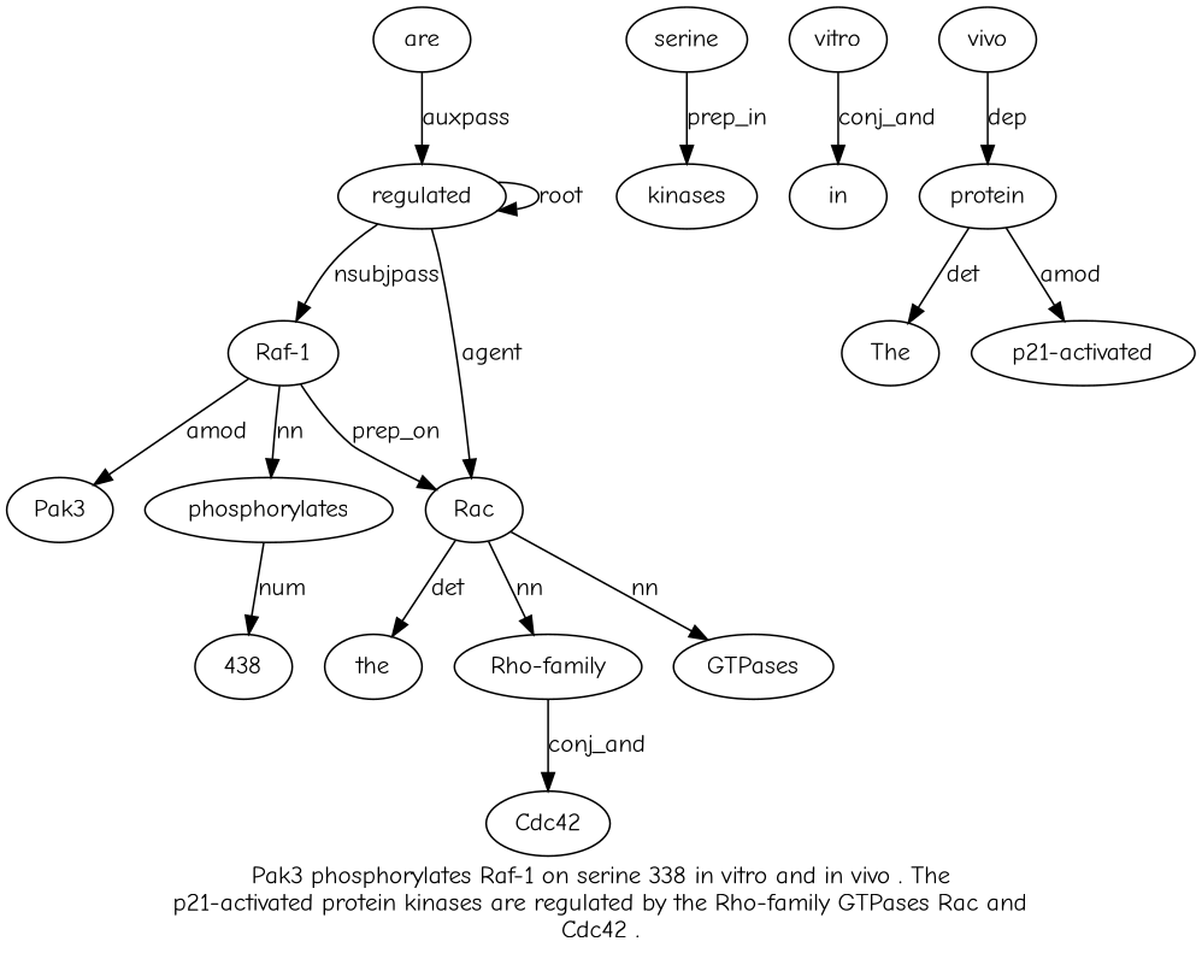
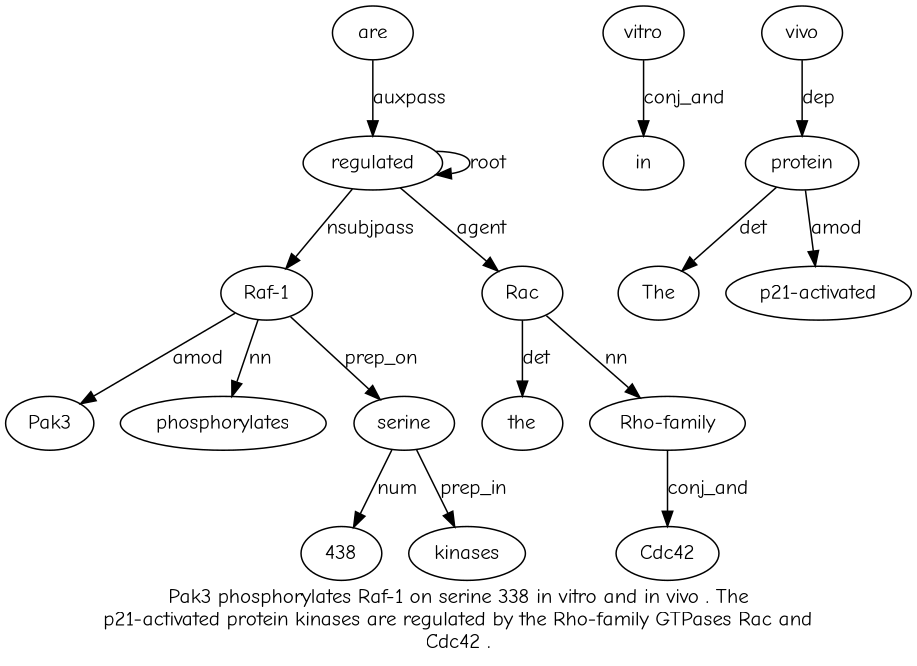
  digraph {
    fontname="Comic Neue"
    label="Pak3 phosphorylates Raf-1 on serine 338 in vitro and in vivo . The\np21-activated protein kinases are regulated by the Rho-family GTPases Rac and\nCdc42 ."
    node [fillcolor=white fontname="Comic Neue" style=filled]
    edge [fontname="Comic Neue"]
    n1 [label="Raf-1"]
    n2 [label=Pak3]
    n3 [label=phosphorylates]
    n4 [label=serine]
    n5 [label=438]
    n6 [label=kinases]
    n7 [label=regulated]
    n8 [label=Rac]
    n9 [label=are]
    n10 [label=the]
    n11 [label="Rho-family"]
-   n12 [label=GTPases]
    n13 [label=vitro]
    n14 [label=in]
    n15 [label=vivo]
    n16 [label=protein]
    n17 [label=The]
    n18 [label="p21-activated"]
    n19 [label=Cdc42]
    n1 -> n2 [label=amod]
    n1 -> n3 [label=nn]
-   n1 -> n8 [label=prep_on]
-   n3 -> n5 [label=num]
+   n1 -> n4 [label=prep_on]
+   n4 -> n5 [label=num]
    n4 -> n6 [label=prep_in]
    n7 -> n1 [label=nsubjpass]
    n7 -> n7 [label=root]
    n7 -> n8 [label=agent]
    n8 -> n10 [label=det]
    n8 -> n11 [label=nn]
-   n8 -> n12 [label=nn]
    n9 -> n7 [label=auxpass]
    n11 -> n19 [label=conj_and]
    n13 -> n14 [label=conj_and]
    n15 -> n16 [label=dep]
    n16 -> n17 [label=det]
    n16 -> n18 [label=amod]
  }
